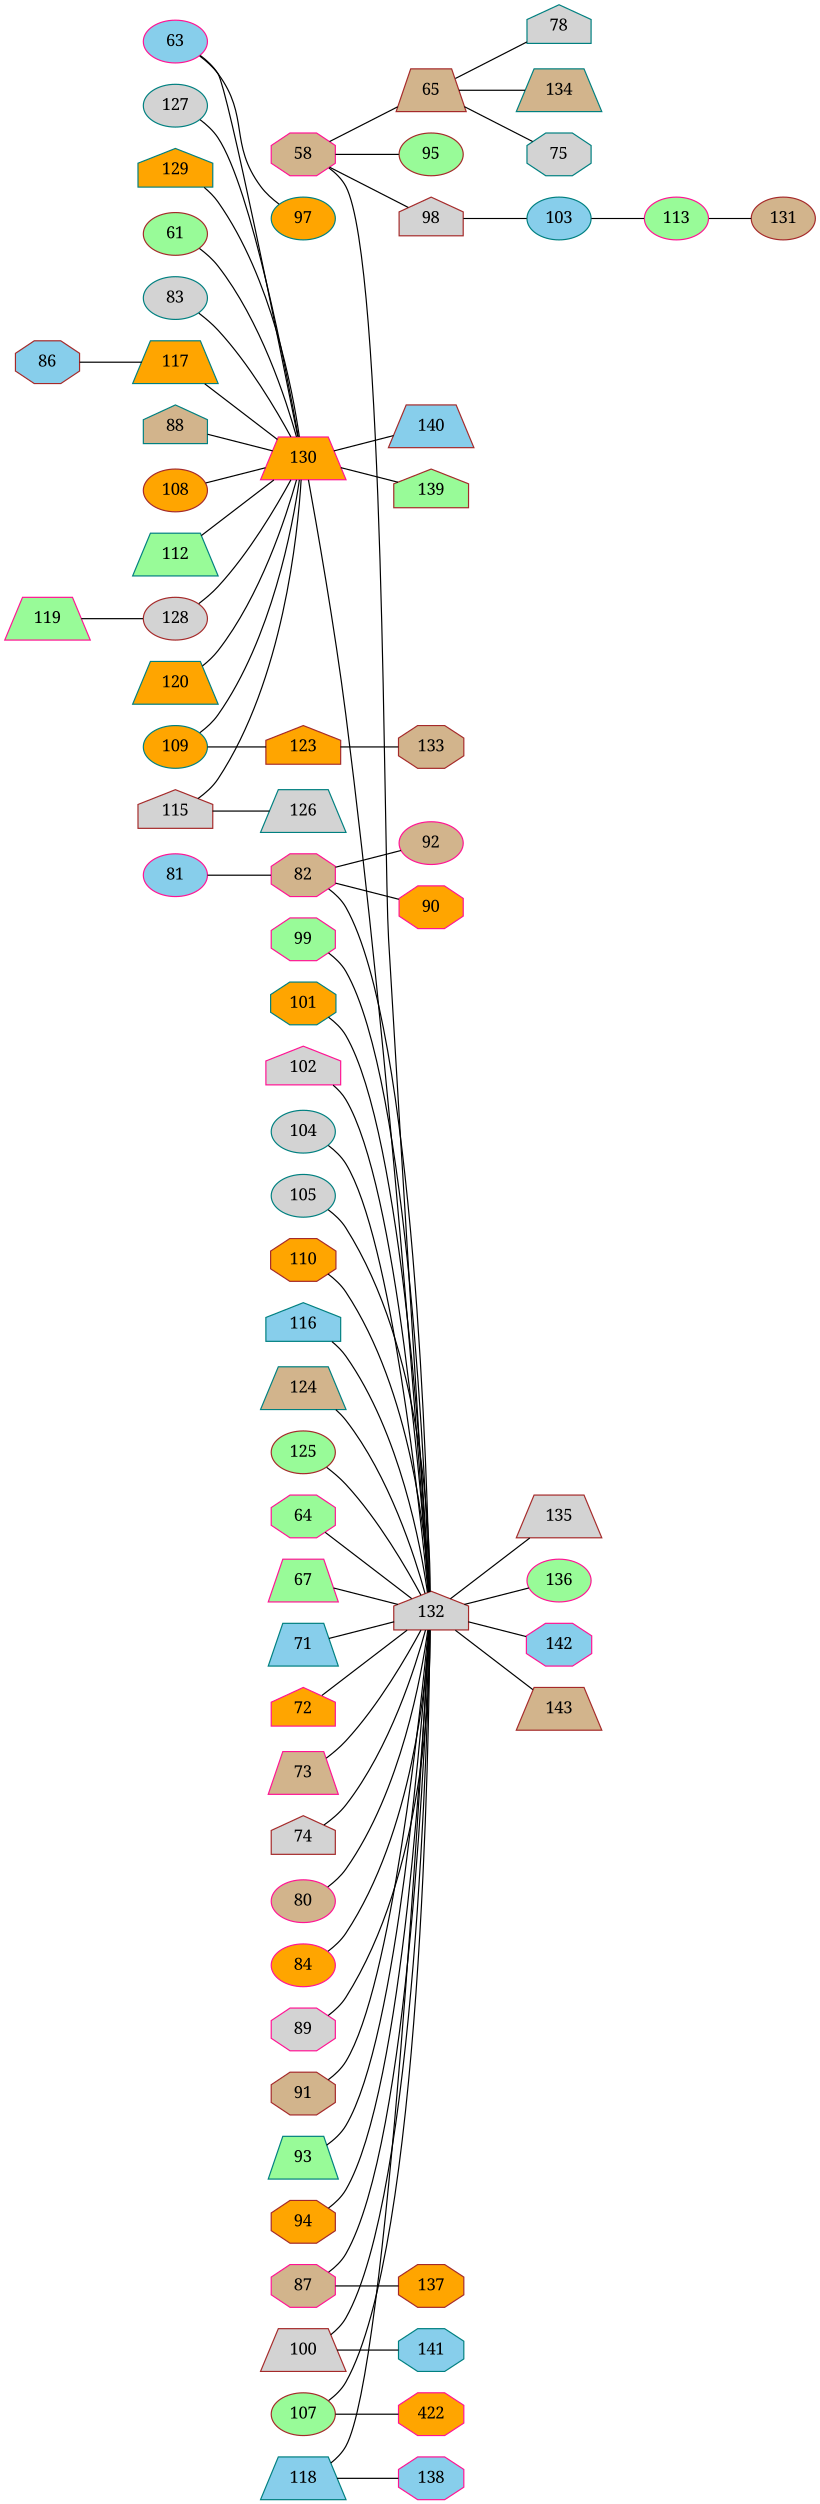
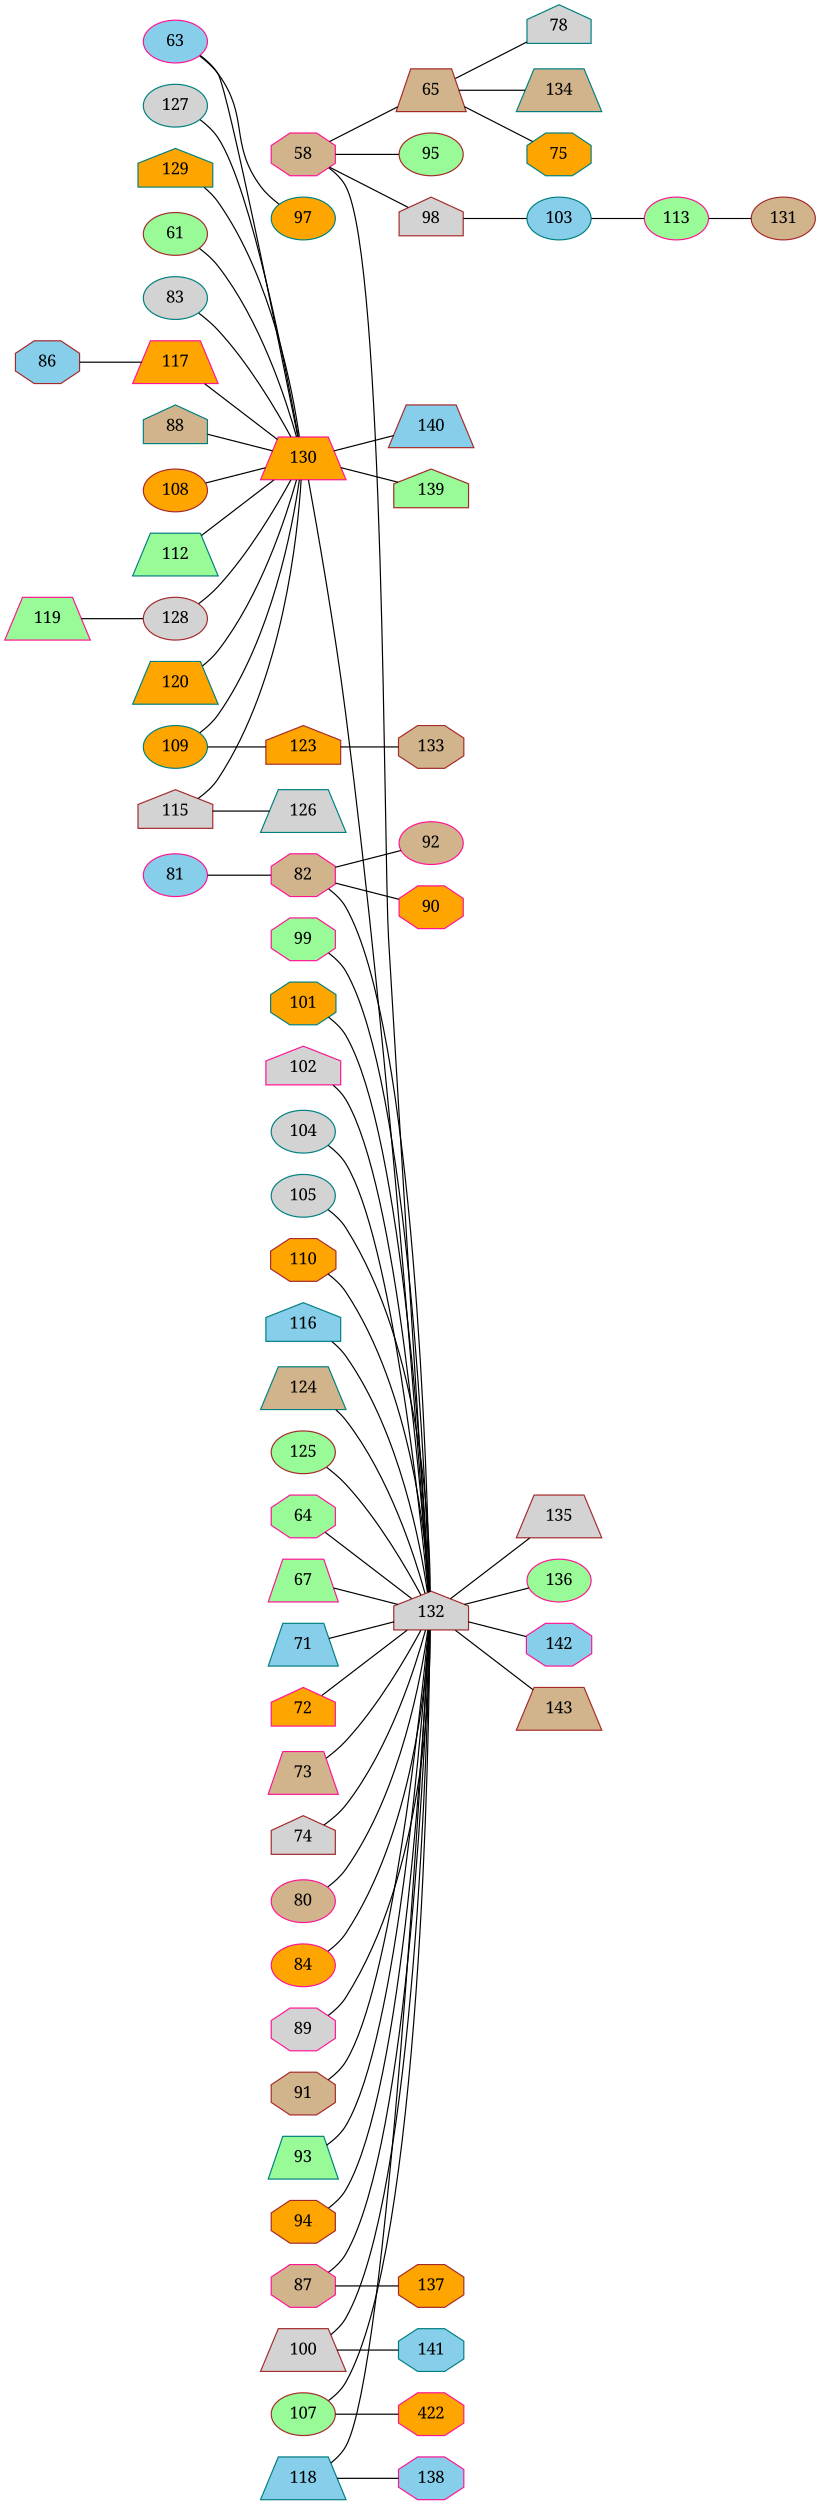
  graph {
    fontname="Noto Serif"
    rankdir=LR
    node [color=deeppink fillcolor=orange fontname="Noto Serif" shape=ellipse style=filled]
    edge [fontname="Noto Serif"]
    58 [fillcolor=tan shape=octagon super="+17+20+22+46"]
    65 [color=brown fillcolor=tan shape=trapezium]
    95 [color=brown fillcolor=palegreen]
    98 [color=brown fillcolor=lightgrey shape=house]
    132 [color=brown fillcolor=lightgrey shape=house super="+6+28+70+48+9+33+39+50+85+52+114+53+55"]
-   75 [color=teal fillcolor=lightgrey shape=octagon]
+   75 [color=teal shape=octagon]
    78 [color=teal fillcolor=lightgrey shape=house]
    134 [color=teal fillcolor=tan shape=trapezium]
    103 [color=teal fillcolor=skyblue]
    135 [color=brown fillcolor=lightgrey shape=trapezium]
    136 [fillcolor=palegreen]
    142 [fillcolor=skyblue shape=octagon]
    143 [color=brown fillcolor=tan shape=trapezium]
    130 [shape=trapezium super="+8+44+15+57+106+79+68+96+51"]
    139 [color=brown fillcolor=palegreen shape=house]
    140 [color=brown fillcolor=skyblue shape=trapezium]
    61 [color=brown fillcolor=palegreen]
    63 [fillcolor=skyblue]
    97 [color=teal]
    64 [fillcolor=palegreen shape=octagon]
    67 [fillcolor=palegreen shape=trapezium]
    71 [color=teal fillcolor=skyblue shape=trapezium]
    72 [shape=house]
    73 [fillcolor=tan shape=trapezium]
    74 [color=brown fillcolor=lightgrey shape=house]
    80 [fillcolor=tan]
    82 [fillcolor=tan shape=octagon super="+40+29+69"]
    90 [shape=octagon]
    92 [fillcolor=tan]
    81 [fillcolor=skyblue]
    83 [color=teal fillcolor=lightgrey]
    84
-   117 [color=teal shape=trapezium super="+59"]
+   117 [shape=trapezium super="+59"]
    86 [color=brown fillcolor=skyblue shape=octagon]
    87 [fillcolor=tan shape=octagon]
    137 [color=brown shape=octagon]
    88 [color=teal fillcolor=tan shape=house]
    89 [fillcolor=lightgrey shape=octagon]
    91 [color=brown fillcolor=tan shape=octagon]
    93 [color=teal fillcolor=palegreen shape=trapezium]
    94 [color=brown shape=octagon]
    113 [fillcolor=palegreen]
    99 [fillcolor=palegreen shape=octagon]
    100 [color=brown fillcolor=lightgrey shape=trapezium]
    141 [color=teal fillcolor=skyblue shape=octagon]
    101 [color=teal shape=octagon]
    102 [fillcolor=lightgrey shape=house]
    131 [color=brown fillcolor=tan]
    104 [color=teal fillcolor=lightgrey]
    105 [color=teal fillcolor=lightgrey]
    107 [color=brown fillcolor=palegreen super="+37"]
    n52 [label=422 shape=octagon]
    108 [color=brown]
    109 [color=teal]
    123 [color=brown shape=house]
    133 [color=brown fillcolor=tan shape=octagon]
    110 [color=brown shape=octagon]
    112 [color=teal fillcolor=palegreen shape=trapezium super="+43"]
    115 [color=brown fillcolor=lightgrey shape=house]
    126 [color=teal fillcolor=lightgrey shape=trapezium]
    116 [color=teal fillcolor=skyblue shape=house]
    118 [color=teal fillcolor=skyblue shape=trapezium]
    138 [fillcolor=skyblue shape=octagon]
    128 [color=brown fillcolor=lightgrey super="+49"]
    119 [fillcolor=palegreen shape=trapezium]
    120 [color=teal shape=trapezium]
    124 [color=teal fillcolor=tan shape=trapezium]
    125 [color=brown fillcolor=palegreen]
    127 [color=teal fillcolor=lightgrey]
    129 [color=teal shape=house]
    58 -- 65
    58 -- 95
    58 -- 98
    58 -- 132
    65 -- 75
    65 -- 78
    65 -- 134
    98 -- 103
    132 -- 135
    132 -- 136
    132 -- 142
    132 -- 143
    103 -- 113
    130 -- 132
    130 -- 139
    130 -- 140
    61 -- 130
    63 -- 130
    63 -- 97
    64 -- 132
    67 -- 132
    71 -- 132
    72 -- 132
    73 -- 132
    74 -- 132
    80 -- 132
    82 -- 132
    82 -- 90
    82 -- 92
    81 -- 82
    83 -- 130
    84 -- 132
    117 -- 130
    86 -- 117
    87 -- 132
    87 -- 137
    88 -- 130
    89 -- 132
    91 -- 132
    93 -- 132
    94 -- 132
    113 -- 131
    99 -- 132
    100 -- 132
    100 -- 141
    101 -- 132
    102 -- 132
    104 -- 132
    105 -- 132
    107 -- 132
    107 -- n52
    108 -- 130
    109 -- 130
    109 -- 123
    123 -- 133
    110 -- 132
    112 -- 130
    115 -- 130
    115 -- 126
    116 -- 132
    118 -- 132
    118 -- 138
    128 -- 130
    119 -- 128
    120 -- 130
    124 -- 132
    125 -- 132
    127 -- 130
    129 -- 130
  }
